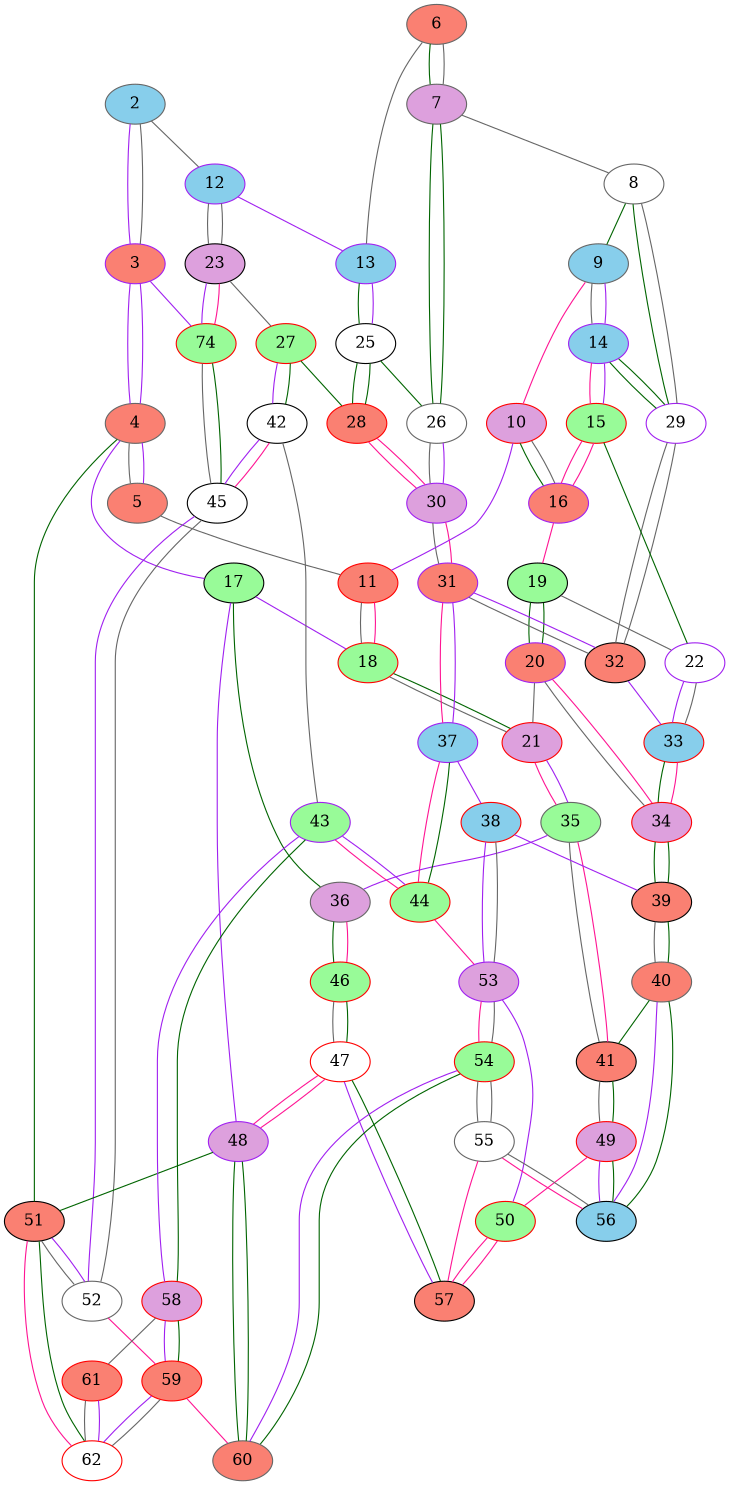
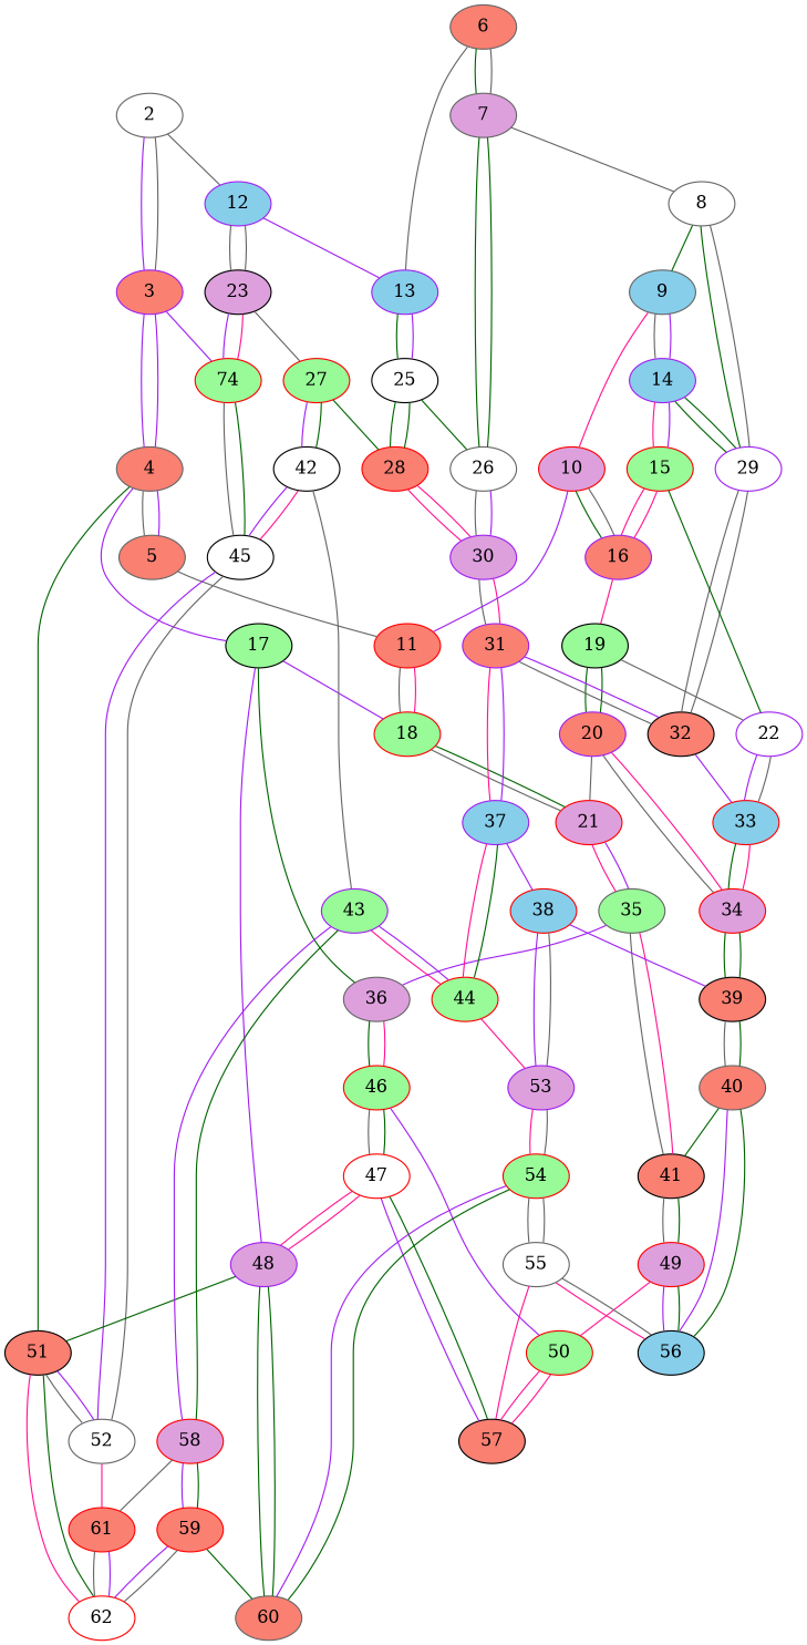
  graph {
    node [color=red fillcolor=salmon style=filled]
    edge [color=darkgreen]
-   2 [color=gray40 fillcolor=skyblue]
+   2 [color=gray40 fillcolor=white]
    3 [color=purple]
    12 [color=purple fillcolor=skyblue]
    6 [color=gray40]
    7 [color=gray40 fillcolor=plum]
    13 [color=purple fillcolor=skyblue]
    4 [color=gray40]
    n8 [fillcolor=palegreen label=74]
    23 [color=black fillcolor=plum]
    5 [color=gray40]
    17 [color=black fillcolor=palegreen]
    51 [color=black]
    45 [color=black fillcolor=white]
    11
    18 [fillcolor=palegreen]
    36 [color=gray40 fillcolor=plum]
    48 [color=purple fillcolor=plum]
    52 [color=gray40 fillcolor=white]
    62 [fillcolor=white]
    8 [color=gray40 fillcolor=white]
    26 [color=gray40 fillcolor=white]
    25 [color=black fillcolor=white]
    9 [color=gray40 fillcolor=skyblue]
    29 [color=purple fillcolor=white]
    30 [color=purple fillcolor=plum]
    10 [fillcolor=plum]
    14 [color=purple fillcolor=skyblue]
    32 [color=black]
    16 [color=purple]
    15 [fillcolor=palegreen]
    19 [color=black fillcolor=palegreen]
    21 [fillcolor=plum]
    27 [fillcolor=palegreen]
    28
    22 [color=purple fillcolor=white]
    33 [fillcolor=skyblue]
    20 [color=purple]
    46 [fillcolor=palegreen]
    60 [color=gray40]
    35 [color=gray40 fillcolor=palegreen]
    34 [fillcolor=plum]
    39 [color=black]
    41 [color=black]
    42 [color=black fillcolor=white]
    31 [color=purple]
    43 [color=purple fillcolor=palegreen]
    37 [color=purple fillcolor=skyblue]
    38 [fillcolor=skyblue]
    44 [fillcolor=palegreen]
    40 [color=gray40]
    49 [fillcolor=plum]
    47 [fillcolor=white]
    50 [fillcolor=palegreen]
    53 [color=purple fillcolor=plum]
    54 [fillcolor=palegreen]
    56 [color=black fillcolor=skyblue]
    58 [fillcolor=plum]
    61
    59
    57 [color=black]
    55 [color=gray40 fillcolor=white]
    2 -- 3 [color=purple]
    2 -- 3 [color=gray40]
    2 -- 12 [color=gray40]
    3 -- 4 [color=purple]
    3 -- 4 [color=purple]
    3 -- n8 [color=purple]
    12 -- 13 [color=purple]
    12 -- 23 [color=gray40]
    12 -- 23 [color=gray40]
    6 -- 7
    6 -- 7 [color=gray40]
    6 -- 13 [color=gray40]
    7 -- 8 [color=gray40]
    7 -- 26
    7 -- 26
    13 -- 25
    13 -- 25 [color=purple]
    4 -- 5 [color=gray40]
    4 -- 5 [color=purple]
    4 -- 17 [color=purple]
    4 -- 51
    n8 -- 45 [color=gray40]
    n8 -- 45
    23 -- n8 [color=purple]
    23 -- n8 [color=deeppink]
    23 -- 27 [color=gray40]
    5 -- 11 [color=gray40]
    17 -- 18 [color=purple]
    17 -- 36
    17 -- 48 [color=purple]
    51 -- 52 [color=gray40]
    51 -- 52 [color=purple]
    51 -- 62 [color=deeppink]
    51 -- 62
    45 -- 52 [color=purple]
    45 -- 52 [color=gray40]
    11 -- 18 [color=gray40]
    11 -- 18 [color=deeppink]
    18 -- 21 [color=gray40]
    18 -- 21
    36 -- 46
    36 -- 46 [color=deeppink]
    48 -- 51
    48 -- 60
    48 -- 60
-   52 -- 59 [color=deeppink]
+   52 -- 61 [color=deeppink]
    8 -- 9
    8 -- 29
    8 -- 29 [color=gray40]
    26 -- 30 [color=gray40]
    26 -- 30 [color=purple]
    25 -- 26
    25 -- 28
    25 -- 28
    9 -- 10 [color=deeppink]
    9 -- 14 [color=gray40]
    9 -- 14 [color=purple]
    29 -- 32 [color=gray40]
    29 -- 32 [color=gray40]
    30 -- 31 [color=gray40]
    30 -- 31 [color=deeppink]
    10 -- 11 [color=purple]
    10 -- 16
    10 -- 16 [color=gray40]
    14 -- 29
    14 -- 29
    14 -- 15 [color=deeppink]
    14 -- 15 [color=purple]
    32 -- 33 [color=purple]
    16 -- 19 [color=deeppink]
    15 -- 16 [color=deeppink]
    15 -- 16 [color=deeppink]
    15 -- 22
    19 -- 22 [color=gray40]
    19 -- 20
    19 -- 20
    21 -- 35 [color=deeppink]
    21 -- 35 [color=purple]
    27 -- 28
    27 -- 42 [color=purple]
    27 -- 42
    28 -- 30 [color=deeppink]
    28 -- 30 [color=deeppink]
    22 -- 33 [color=purple]
    22 -- 33 [color=gray40]
    33 -- 34
    33 -- 34 [color=deeppink]
    20 -- 21 [color=gray40]
    20 -- 34 [color=gray40]
    20 -- 34 [color=deeppink]
    46 -- 47 [color=gray40]
    46 -- 47
-   53 -- 50 [color=purple]
+   46 -- 50 [color=purple]
    35 -- 36 [color=purple]
    35 -- 41 [color=gray40]
    35 -- 41 [color=deeppink]
    34 -- 39
    34 -- 39
    39 -- 40 [color=gray40]
    39 -- 40
    41 -- 49 [color=gray40]
    41 -- 49
    42 -- 45 [color=purple]
    42 -- 45 [color=deeppink]
    42 -- 43 [color=gray40]
    31 -- 32 [color=gray40]
    31 -- 32 [color=purple]
    31 -- 37 [color=deeppink]
    31 -- 37 [color=purple]
    43 -- 44 [color=deeppink]
    43 -- 44 [color=purple]
    43 -- 58 [color=purple]
    43 -- 58
    37 -- 38 [color=purple]
    37 -- 44 [color=deeppink]
    37 -- 44
    38 -- 39 [color=purple]
    38 -- 53 [color=purple]
    38 -- 53 [color=gray40]
    44 -- 53 [color=deeppink]
    40 -- 41
    40 -- 56 [color=purple]
    40 -- 56
    49 -- 50 [color=deeppink]
    49 -- 56 [color=purple]
    49 -- 56
    47 -- 48 [color=deeppink]
    47 -- 48 [color=deeppink]
    47 -- 57 [color=purple]
    47 -- 57
    50 -- 57 [color=deeppink]
    50 -- 57 [color=deeppink]
    53 -- 54 [color=deeppink]
    53 -- 54 [color=gray40]
    54 -- 60 [color=purple]
    54 -- 60
    54 -- 55 [color=gray40]
    54 -- 55 [color=gray40]
    58 -- 61 [color=gray40]
    58 -- 59 [color=purple]
    58 -- 59
    61 -- 62 [color=gray40]
    61 -- 62 [color=purple]
    59 -- 62 [color=purple]
    59 -- 62 [color=gray40]
-   59 -- 60 [color=deeppink]
+   59 -- 60
    55 -- 56 [color=deeppink]
    55 -- 56 [color=gray40]
    55 -- 57 [color=deeppink]
  }
